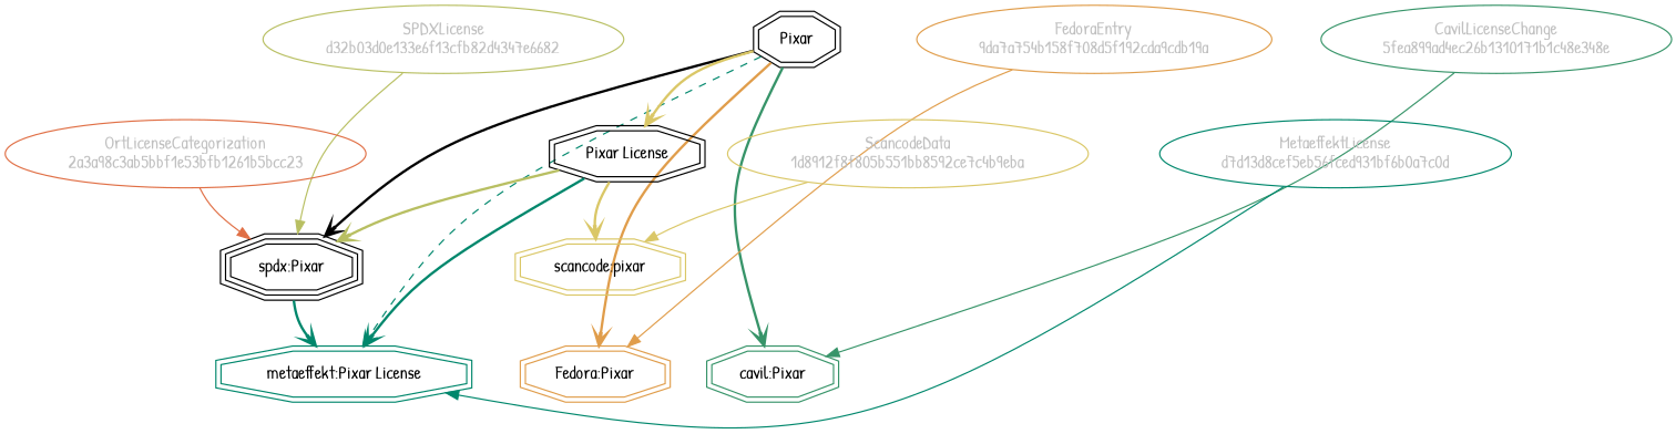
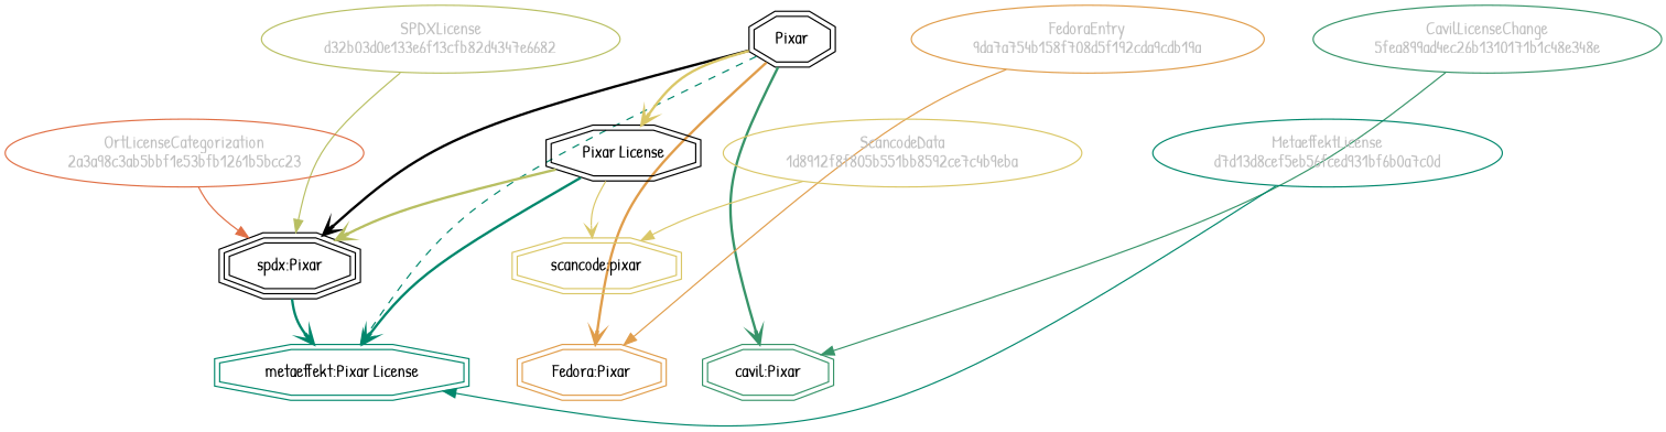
  strict digraph {
    fontname="Patrick Hand"
    splines=curved
    node [fontname="Patrick Hand" shape=ellipse]
    edge [color="#00876c" fontname="Patrick Hand" weight=0.7 arrowhead=vee style=bold]
    n1 [color="#b8bf62" fillcolor="beige;1" fontcolor=gray label="SPDXLicense\nd32b03d0e133e6f13cfb82d4347e6682"]
    n2 [label="spdx:Pixar" shape=tripleoctagon]
    n3 [color="#00876c" label="metaeffekt:Pixar License" shape=doubleoctagon]
    n4 [color="#e09d4b" label="Fedora:Pixar" shape=doubleoctagon]
    n5 [label=Pixar shape=doubleoctagon]
    n6 [color="#379469" label="cavil:Pixar" shape=doubleoctagon]
    n7 [label="Pixar License" shape=doubleoctagon]
    n8 [color="#dac767" label="scancode:pixar" shape=doubleoctagon]
    n9 [color="#e09d4b" fillcolor="beige;1" fontcolor=gray label="FedoraEntry\n9da7a754b158f708d5f192cda9cdb19a"]
    n10 [color="#dac767" fillcolor="beige;1" fontcolor=gray label="ScancodeData\n1d8912f8f805b551bb8592ce7c4b9eba"]
    n11 [color="#e06f45" fillcolor="beige;1" fontcolor=gray label="OrtLicenseCategorization\n2a3a98c3ab5bbf1e53bfb1261b5bcc23"]
    n12 [color="#379469" fillcolor="beige;1" fontcolor=gray label="CavilLicenseChange\n5fea899ad4ec26b1310171b1c48e348e"]
    n13 [color="#00876c" fillcolor="beige;1" fontcolor=gray label="MetaeffektLicense\nd7d13d8cef5eb56fced931bf6b0a7c0d"]
    n1 -> n2 [color="#b8bf62" weight=0.5 arrowhead="" style=""]
    n2 -> n3
    n5 -> n2 [color=""]
    n5 -> n3 [style=dashed weight=0.5]
    n5 -> n4 [color="#e09d4b"]
    n5 -> n6 [color="#379469"]
    n5 -> n7 [color="#dac767"]
    n7 -> n2 [color="#b8bf62"]
    n7 -> n3
-   n7 -> n8 [color="#dac767"]
+   n7 -> n8 [color="#dac767" style=solid]
    n9 -> n4 [color="#e09d4b" weight=0.5 arrowhead="" style=""]
    n10 -> n8 [color="#dac767" weight=0.5 arrowhead="" style=""]
    n11 -> n2 [color="#e06f45" weight=0.5 arrowhead="" style=""]
    n12 -> n6 [color="#379469" weight=0.5 arrowhead="" style=""]
    n13 -> n3 [weight=0.5 arrowhead="" style=""]
  }
